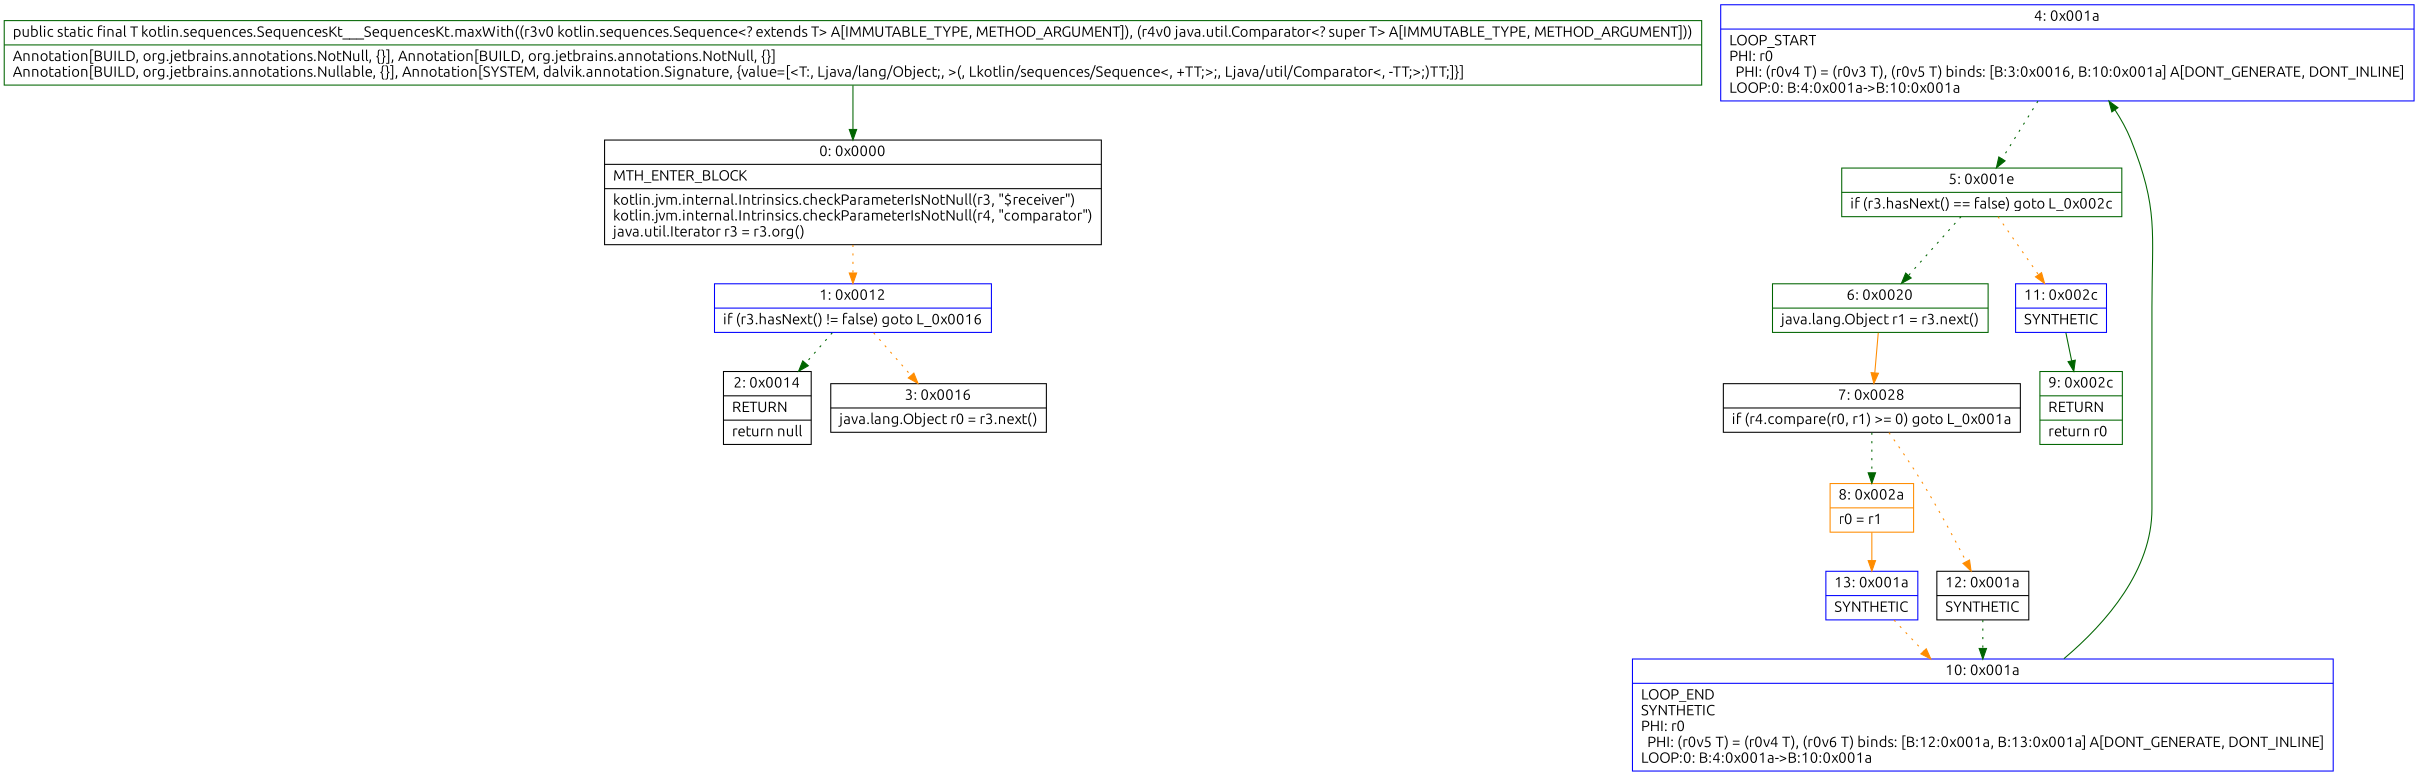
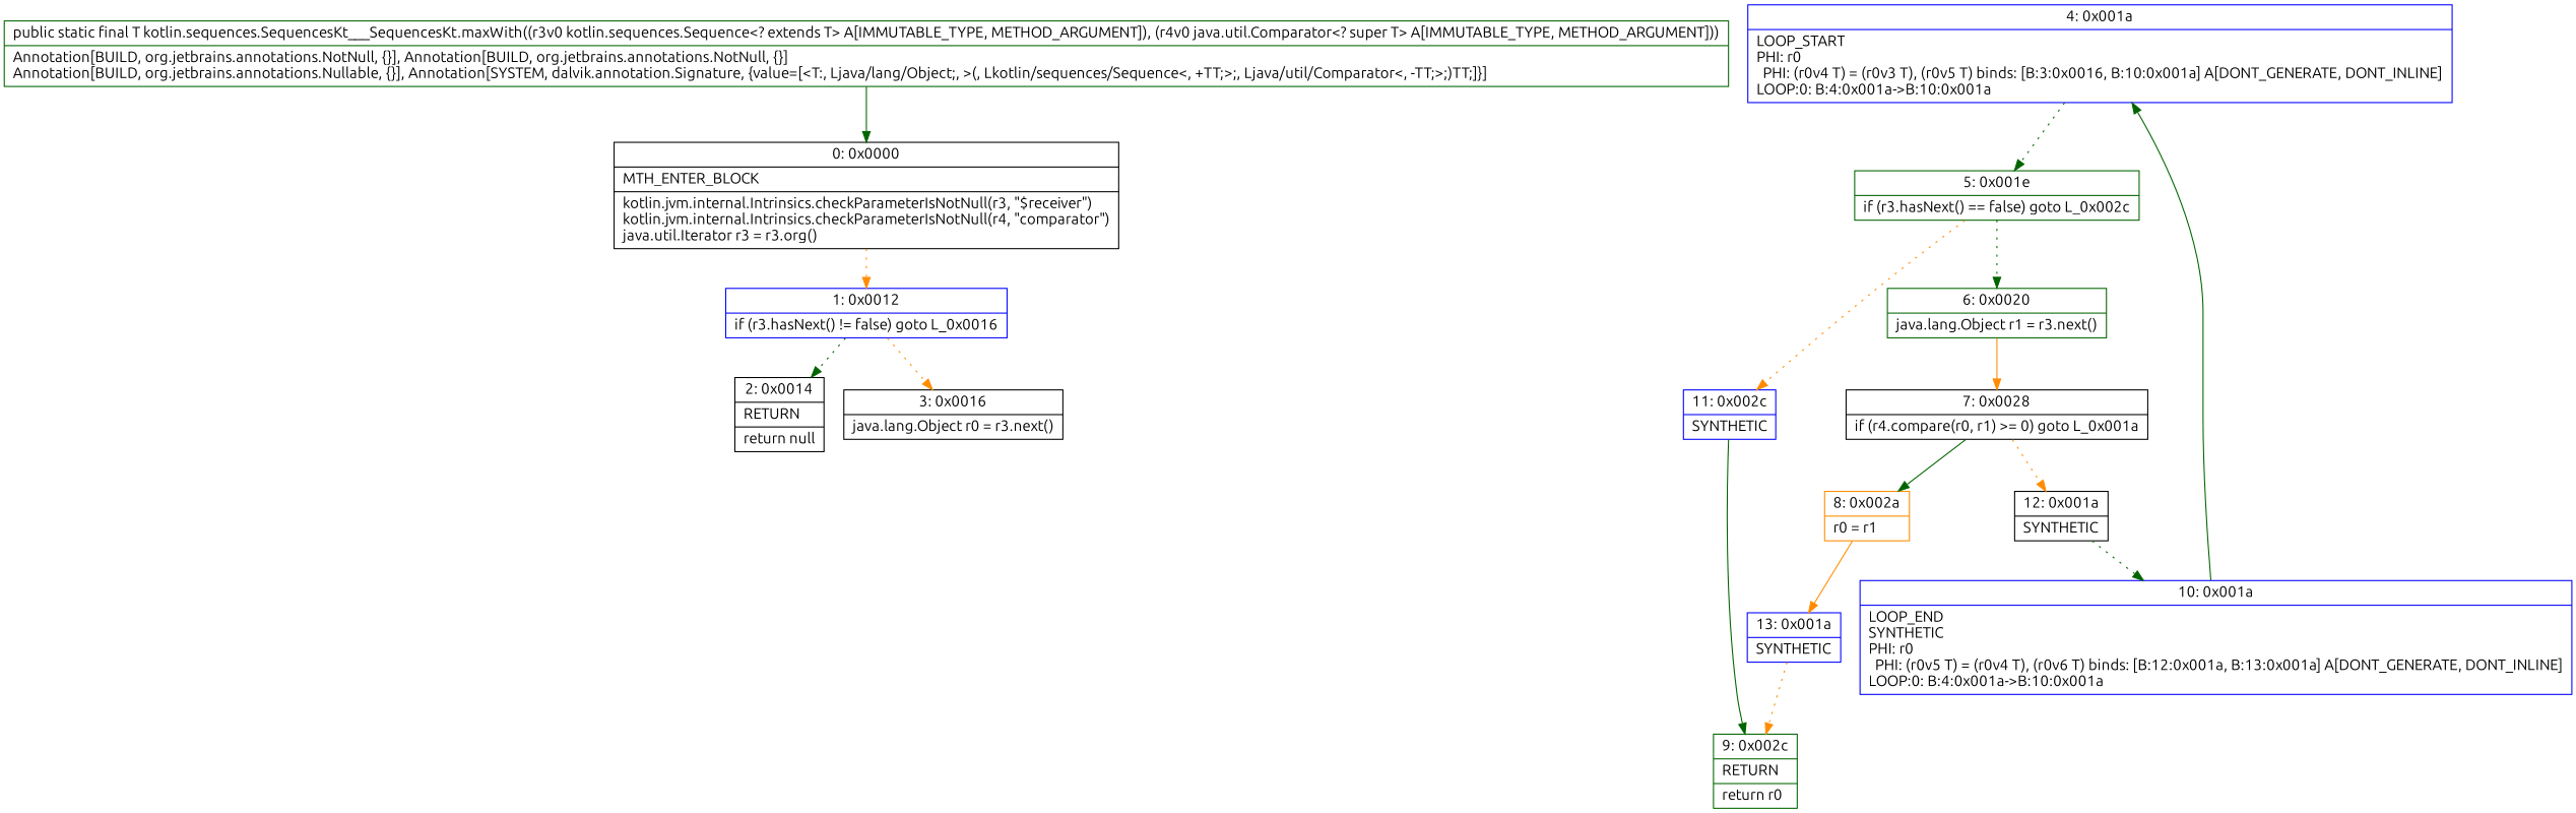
  digraph {
    fontname=Ubuntu
    node [color=black fontname=Ubuntu shape=record]
    edge [color=darkgreen fontname=Ubuntu style=dotted]
    n1 [label="{0\:\ 0x0000|MTH_ENTER_BLOCK\l|kotlin.jvm.internal.Intrinsics.checkParameterIsNotNull(r3, \"$receiver\")\lkotlin.jvm.internal.Intrinsics.checkParameterIsNotNull(r4, \"comparator\")\ljava.util.Iterator r3 = r3.org()\l}"]
    n2 [color=blue label="{1\:\ 0x0012|if (r3.hasNext() != false) goto L_0x0016\l}"]
    n3 [label="{2\:\ 0x0014|RETURN\l|return null\l}"]
    n4 [label="{3\:\ 0x0016|java.lang.Object r0 = r3.next()\l}"]
    n5 [color=blue label="{4\:\ 0x001a|LOOP_START\lPHI: r0 \l  PHI: (r0v4 T) = (r0v3 T), (r0v5 T) binds: [B:3:0x0016, B:10:0x001a] A[DONT_GENERATE, DONT_INLINE]\lLOOP:0: B:4:0x001a\-\>B:10:0x001a\l}"]
    n6 [color=darkgreen label="{5\:\ 0x001e|if (r3.hasNext() == false) goto L_0x002c\l}"]
    n7 [color=darkgreen label="{6\:\ 0x0020|java.lang.Object r1 = r3.next()\l}"]
    n8 [color=blue label="{11\:\ 0x002c|SYNTHETIC\l}"]
    n9 [label="{7\:\ 0x0028|if (r4.compare(r0, r1) \>= 0) goto L_0x001a\l}"]
    n10 [color=darkgreen label="{9\:\ 0x002c|RETURN\l|return r0\l}"]
    n11 [color=darkorange label="{8\:\ 0x002a|r0 = r1\l}"]
    n12 [label="{12\:\ 0x001a|SYNTHETIC\l}"]
    n13 [color=blue label="{13\:\ 0x001a|SYNTHETIC\l}"]
    n14 [color=blue label="{10\:\ 0x001a|LOOP_END\lSYNTHETIC\lPHI: r0 \l  PHI: (r0v5 T) = (r0v4 T), (r0v6 T) binds: [B:12:0x001a, B:13:0x001a] A[DONT_GENERATE, DONT_INLINE]\lLOOP:0: B:4:0x001a\-\>B:10:0x001a\l}"]
    n15 [color=darkgreen label="{public static final T kotlin.sequences.SequencesKt___SequencesKt.maxWith((r3v0 kotlin.sequences.Sequence\<? extends T\> A[IMMUTABLE_TYPE, METHOD_ARGUMENT]), (r4v0 java.util.Comparator\<? super T\> A[IMMUTABLE_TYPE, METHOD_ARGUMENT]))  | Annotation[BUILD, org.jetbrains.annotations.NotNull, \{\}], Annotation[BUILD, org.jetbrains.annotations.NotNull, \{\}]\lAnnotation[BUILD, org.jetbrains.annotations.Nullable, \{\}], Annotation[SYSTEM, dalvik.annotation.Signature, \{value=[\<T:, Ljava\/lang\/Object;, \>(, Lkotlin\/sequences\/Sequence\<, +TT;\>;, Ljava\/util\/Comparator\<, \-TT;\>;)TT;]\}]\l}"]
    n1 -> n2 [color=darkorange]
    n2 -> n3
    n2 -> n4 [color=darkorange]
    n5 -> n6
    n6 -> n7
    n6 -> n8 [color=darkorange]
    n7 -> n9 [color=darkorange style=solid]
    n8 -> n10 [style=solid]
-   n9 -> n11
+   n9 -> n11 [style=solid]
    n9 -> n12 [color=darkorange]
    n11 -> n13 [color=darkorange style=solid]
    n12 -> n14
-   n13 -> n14 [color=darkorange]
+   n13 -> n10 [color=darkorange]
    n14 -> n5 [style=solid]
    n15 -> n1 [style=solid]
  }
